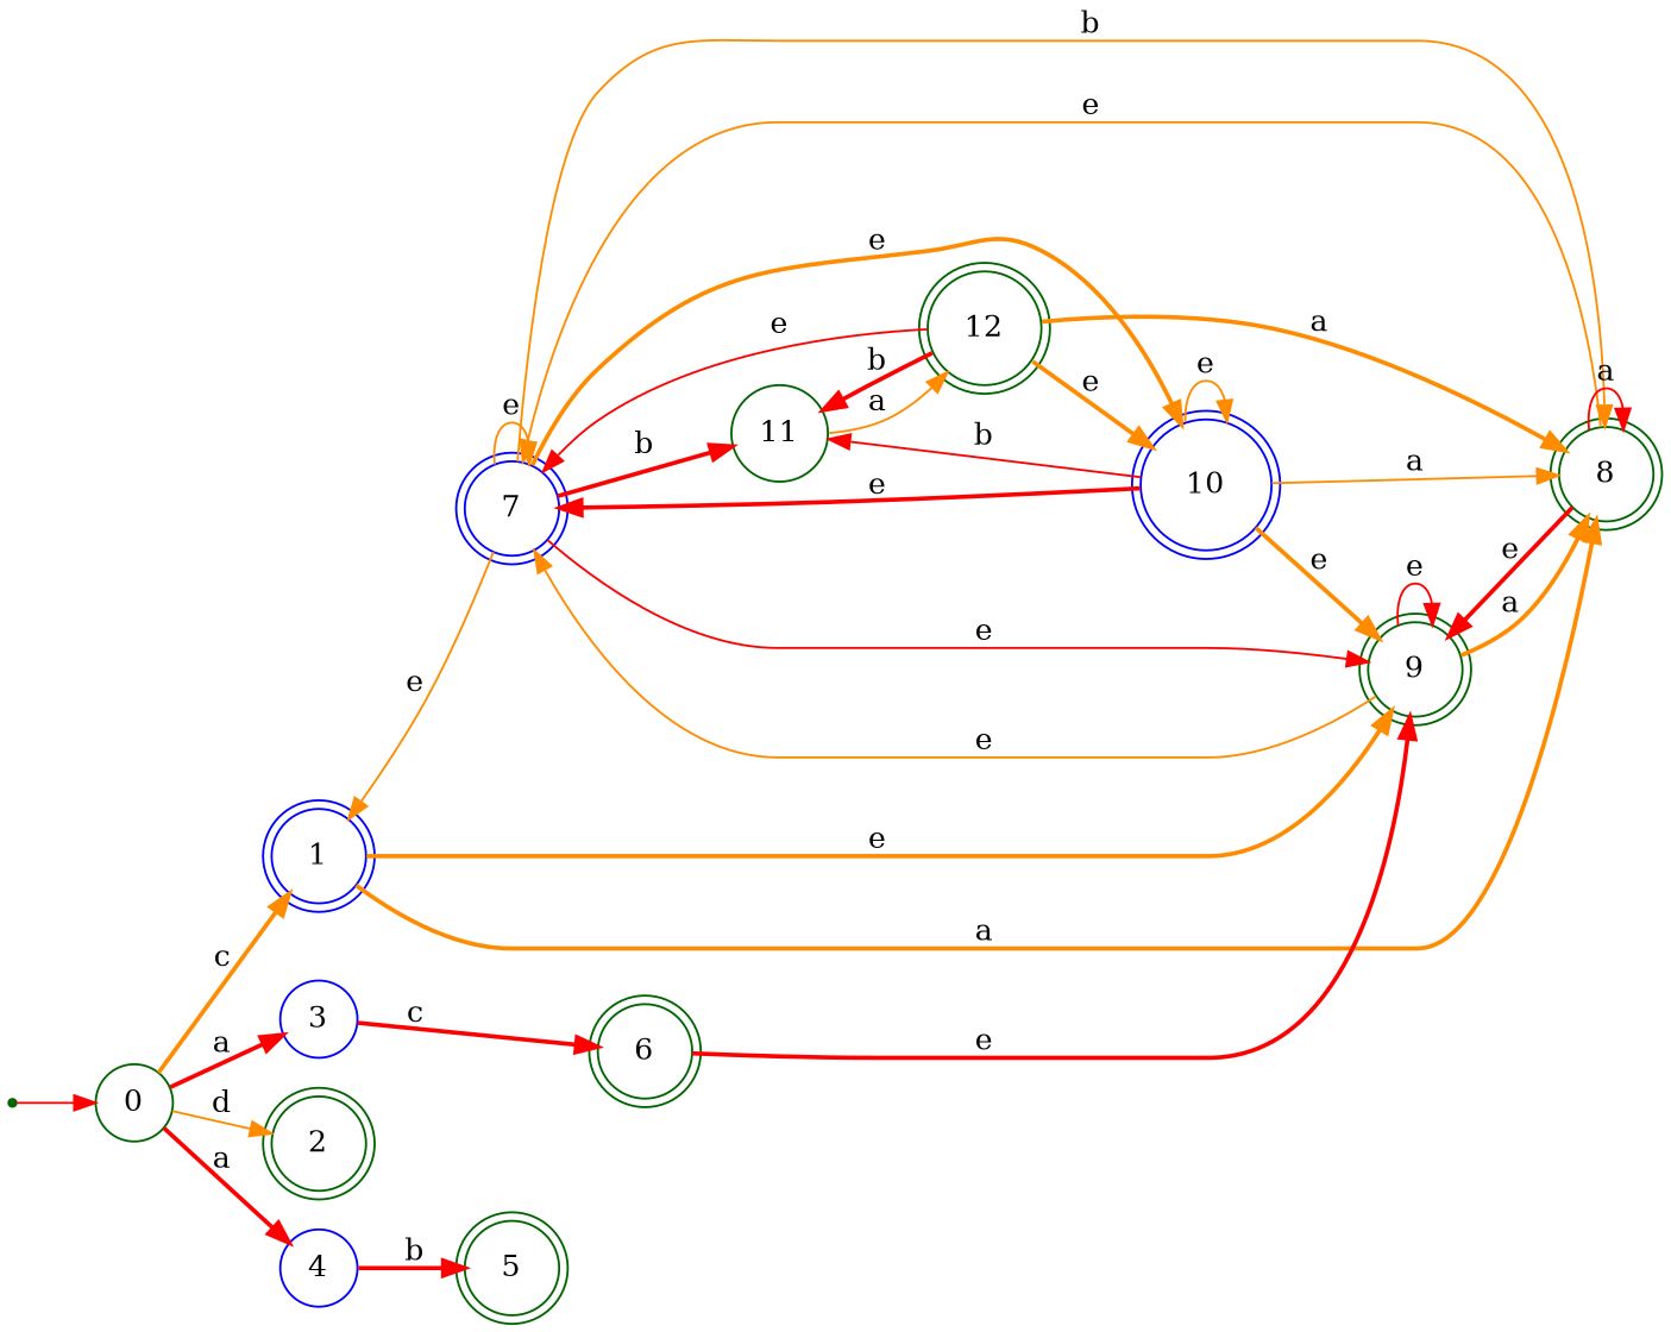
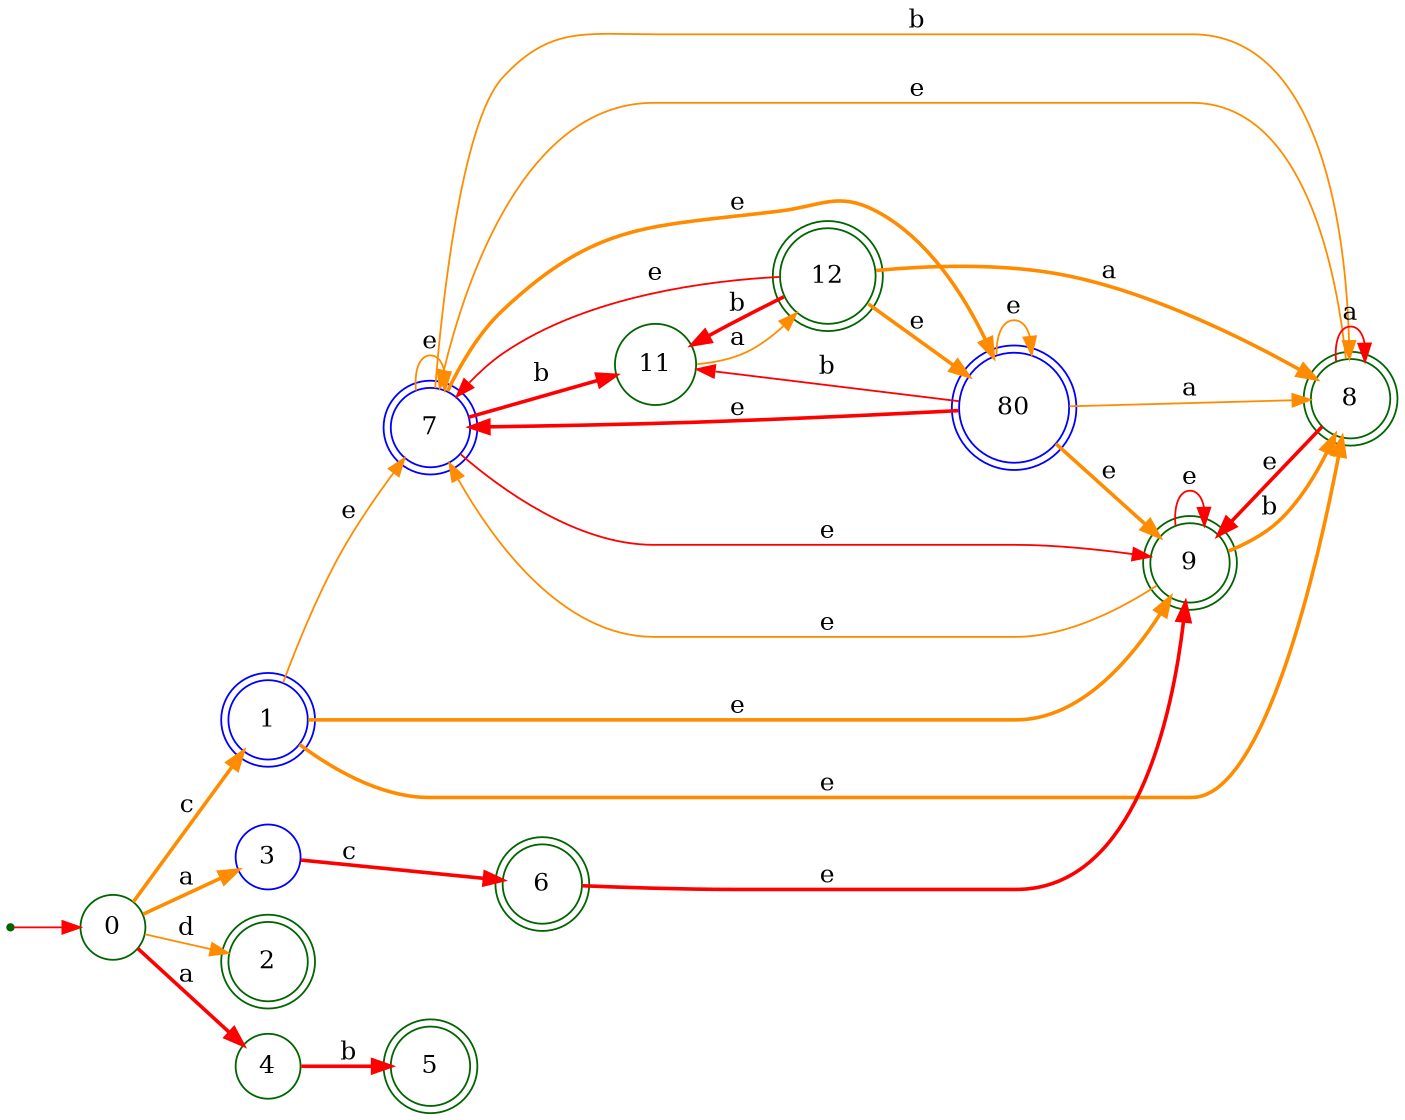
  digraph {
    rankdir=LR
    node [color=darkgreen shape=doublecircle]
    edge [color=darkorange style=bold]
    dummy0 [shape=point]
    0 [shape=circle]
    1 [color=blue]
    2
    3 [color=blue shape=circle]
-   4 [color=blue shape=circle]
+   4 [shape=circle]
    7 [color=blue]
    8
    9
    6
    5
-   10 [color=blue]
+   10 [color=blue label=80]
    11 [shape=circle]
    12
    dummy0 -> 0 [color=red style=solid]
    0 -> 1 [label=c]
    0 -> 2 [label=d style=solid]
-   0 -> 3 [color=red label=a]
+   0 -> 3 [label=a]
    0 -> 4 [color=red label=a]
-   7 -> 1 [label=e style=solid]
-   1 -> 8 [label=a]
+   1 -> 7 [label=e style=solid]
+   1 -> 8 [label=e]
    1 -> 9 [label=e]
    3 -> 6 [color=red label=c]
    4 -> 5 [color=red label=b]
    7 -> 7 [label=e style=solid]
    7 -> 8 [label=b style=solid]
    7 -> 9 [color=red label=e style=solid]
    7 -> 10 [label=e]
    7 -> 11 [color=red label=b]
    8 -> 7 [label=e style=solid]
    8 -> 8 [color=red label=a style=solid]
    8 -> 9 [color=red label=e]
    9 -> 7 [label=e style=solid]
-   9 -> 8 [label=a]
+   9 -> 8 [label=b]
    9 -> 9 [color=red label=e style=solid]
    6 -> 9 [color=red label=e]
    10 -> 7 [color=red label=e]
    10 -> 8 [label=a style=solid]
    10 -> 9 [label=e]
    10 -> 10 [label=e style=solid]
    10 -> 11 [color=red label=b style=solid]
    11 -> 12 [label=a style=solid]
    12 -> 7 [color=red label=e style=solid]
    12 -> 8 [label=a]
    12 -> 10 [label=e]
    12 -> 11 [color=red label=b]
  }
